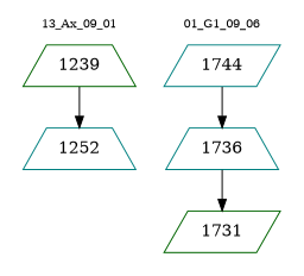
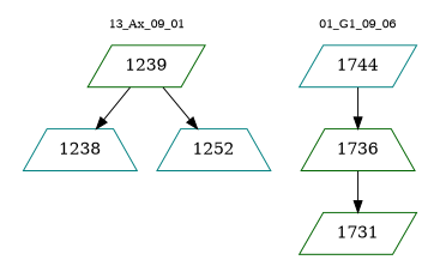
  digraph {
    node [color=darkgreen shape=parallelogram]
    edge [color=black]
-   n1 [label=1239 shape=trapezium]
+   n1 [label=1239]
+   n2 [color=teal label=1238 shape=trapezium]
    n3 [color=teal label=1252 shape=trapezium]
-   n4 [color=teal label=1736 shape=trapezium]
+   n4 [label=1736 shape=trapezium]
    n5 [label=1731]
    n6 [color=teal label=1744]
    subgraph cluster_1 {
      color=white
      fontsize=10
      label="13_Ax_09_01"
      n1
+     n2
      n3
    }
    subgraph cluster_2 {
      color=white
      fontsize=10
      label="01_G1_09_06"
      n4
      n5
      n6
    }
+   n1 -> n2
    n1 -> n3
    n4 -> n5
    n6 -> n4
  }
